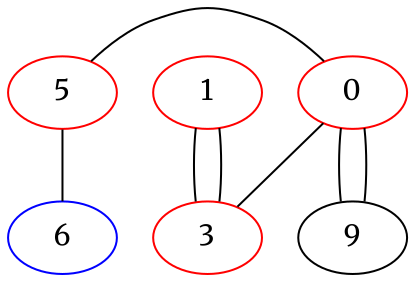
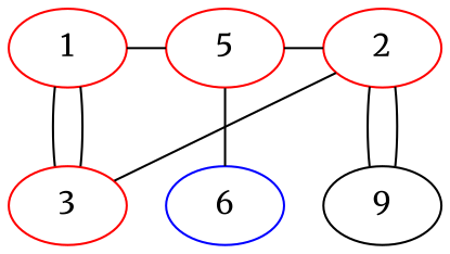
  graph {
    fontname=Merriweather
    node [color=red fontname=Merriweather]
    edge [fontname=Merriweather]
    1
-   2 [label=0]
+   2
    5
    3
    n5 [label=9 color=""]
    6 [color=blue]
    subgraph sub_1 {
      rank=same
      1
      2
      5
    }
    subgraph sub_2 {
      rank=same
      3
      n5
      6
    }
+   1 -- 5
    1 -- 3
    2 -- n5
    5 -- 2
    3 -- 1
    3 -- 2
    n5 -- 2
    6 -- 5
  }
